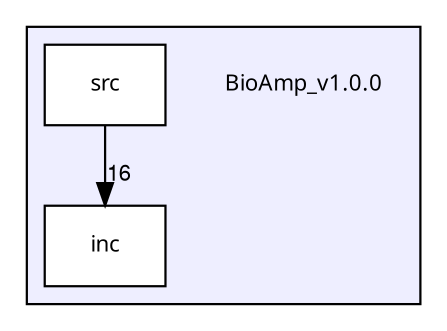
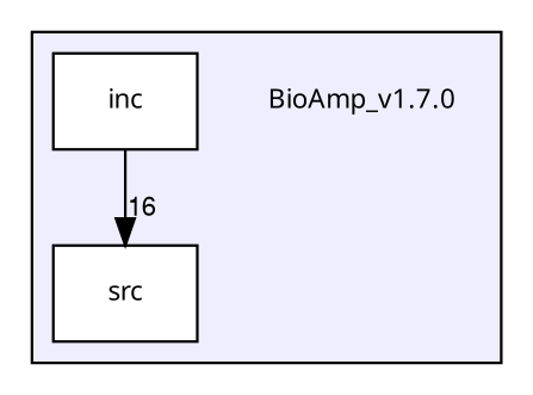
  digraph {
    compound=true
    fontname="Noto Sans"
    node [fontname="Noto Sans" fontsize=10 shape=box color=black fillcolor=white style=filled]
-   n1 [label="BioAmp_v1.0.0" shape=plaintext color="" fillcolor="" style=""]
+   n1 [label="BioAmp_v1.7.0" shape=plaintext color="" fillcolor="" style=""]
    n2 [label=inc]
    n3 [label=src]
    subgraph cluster_1 {
      bgcolor="#eeeeff"
      pencolor=black
      n1
      n2
      n3
    }
-   n3 -> n2 [headlabel=16 labeldistance=1.5 labelfontname=FreeSans labelfontsize=10 fontname="Noto Sans"]
+   n2 -> n3 [headlabel=16 labeldistance=1.5 labelfontname=FreeSans labelfontsize=10 fontname="Noto Sans"]
  }
